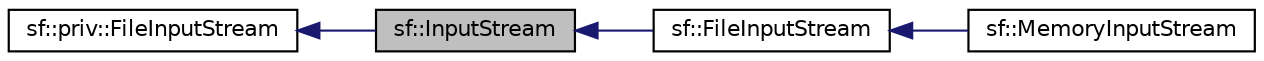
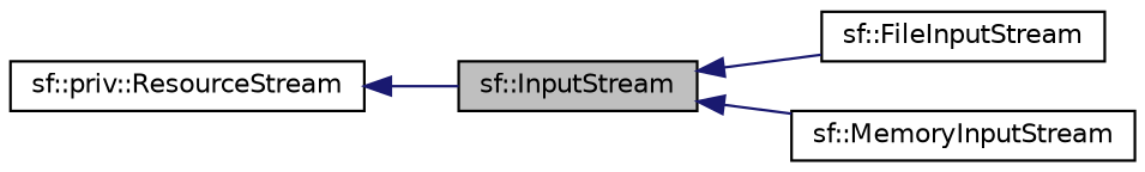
  digraph {
    rankdir=LR
    node [color=black fillcolor=white fontname=Helvetica fontsize=10 shape=record style=filled]
    edge [color=midnightblue dir=back fontname=Helvetica fontsize=10 labelfontname=Helvetica labelfontsize=10 style=solid]
    n1 [fillcolor=grey75 fontcolor=black height=0.2 label="sf::InputStream" width=0.4]
    n2 [height=0.2 label="sf::FileInputStream" width=0.4]
    n3 [height=0.2 label="sf::MemoryInputStream" width=0.4]
-   n4 [height=0.2 label="sf::priv::FileInputStream" width=0.4]
+   n4 [height=0.2 label="sf::priv::ResourceStream" width=0.4]
    n1 -> n2
-   n2 -> n3
+   n1 -> n3
    n4 -> n1
  }
